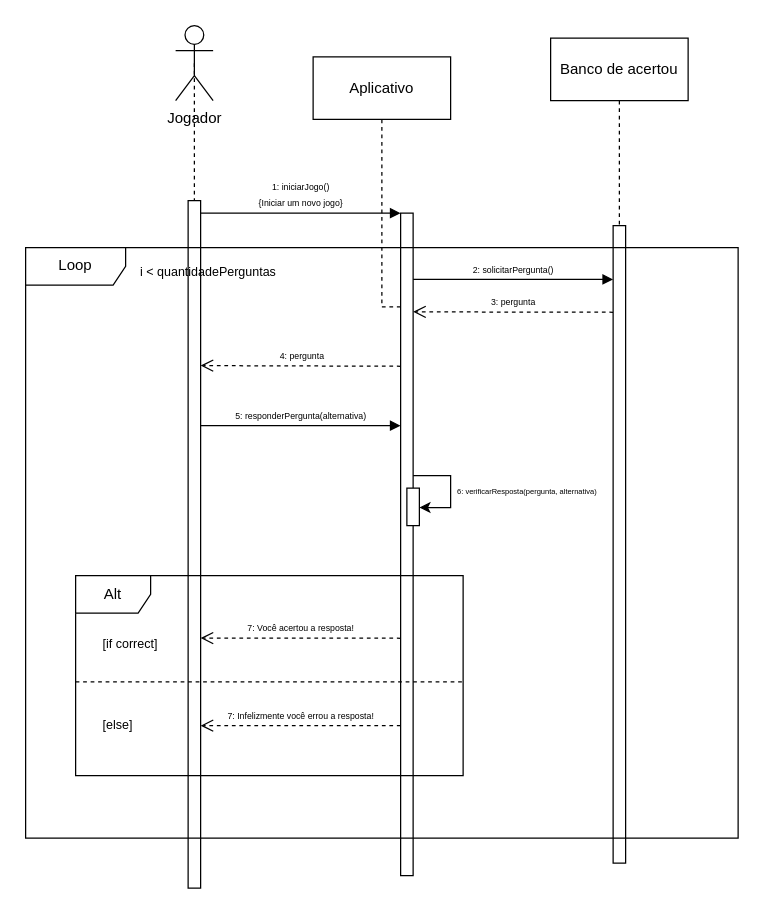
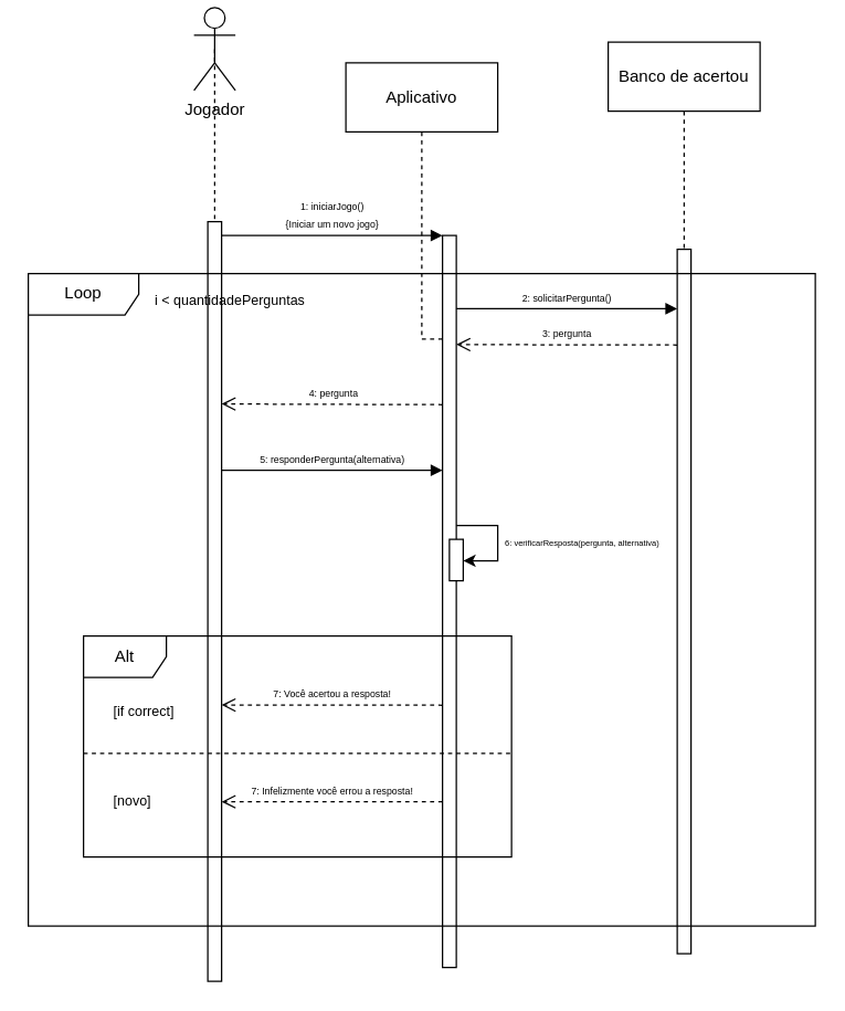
  <mxCell id="0" />
  <mxCell id="1" parent="0" />
  <mxCell id="2" style="edgeStyle=orthogonalEdgeStyle;rounded=0;orthogonalLoop=1;jettySize=auto;html=1;exitX=0.5;exitY=0.5;exitDx=0;exitDy=0;exitPerimeter=0;dashed=1;" parent="1" source="3" edge="1"><mxGeometry relative="1" as="geometry"><mxPoint x="155" y="330" as="targetPoint" /></mxGeometry></mxCell>
- <mxCell id="3" value="Jogador" style="shape=umlActor;verticalLabelPosition=bottom;verticalAlign=top;html=1;" parent="1" vertex="1"><mxGeometry x="140" y="20" width="30" height="60" as="geometry" /></mxCell>
+ <mxCell id="3" value="Jogador" style="shape=umlActor;verticalLabelPosition=bottom;verticalAlign=top;html=1;" parent="1" vertex="1"><mxGeometry x="140" y="5" width="30" height="60" as="geometry" /></mxCell>
  <mxCell id="4" style="edgeStyle=orthogonalEdgeStyle;rounded=0;orthogonalLoop=1;jettySize=auto;html=1;exitX=0.5;exitY=1;exitDx=0;exitDy=0;dashed=1;" parent="1" source="5" edge="1"><mxGeometry relative="1" as="geometry"><mxPoint x="325" y="395" as="targetPoint" /></mxGeometry></mxCell>
  <mxCell id="5" value="Aplicativo" style="html=1;whiteSpace=wrap;" parent="1" vertex="1"><mxGeometry x="250" y="45" width="110" height="50" as="geometry" /></mxCell>
  <mxCell id="6" style="edgeStyle=orthogonalEdgeStyle;rounded=0;orthogonalLoop=1;jettySize=auto;html=1;exitX=0.5;exitY=1;exitDx=0;exitDy=0;dashed=1;" parent="1" source="7" edge="1"><mxGeometry relative="1" as="geometry"><mxPoint x="495" y="415" as="targetPoint" /></mxGeometry></mxCell>
  <mxCell id="7" value="Banco de acertou" style="html=1;whiteSpace=wrap;" parent="1" vertex="1"><mxGeometry x="440" y="30" width="110" height="50" as="geometry" /></mxCell>
  <mxCell id="8" value="&lt;font style=&quot;font-size: 7px;&quot;&gt;1: iniciarJogo()&lt;br&gt;{Iniciar um novo jogo}&lt;/font&gt;" style="html=1;verticalAlign=bottom;endArrow=block;edgeStyle=elbowEdgeStyle;elbow=vertical;curved=0;rounded=0;" parent="1" edge="1"><mxGeometry width="80" relative="1" as="geometry"><mxPoint x="160" y="170" as="sourcePoint" /><mxPoint x="320" y="170" as="targetPoint" /></mxGeometry></mxCell>
  <mxCell id="9" value="&lt;font style=&quot;font-size: 7px;&quot;&gt;3: pergunta&lt;/font&gt;" style="html=1;verticalAlign=bottom;endArrow=open;dashed=1;endSize=8;edgeStyle=elbowEdgeStyle;elbow=vertical;curved=0;rounded=0;" parent="1" edge="1"><mxGeometry relative="1" as="geometry"><mxPoint x="490" y="249.296" as="sourcePoint" /><mxPoint x="330" y="249.242" as="targetPoint" /></mxGeometry></mxCell>
  <mxCell id="10" value="" style="html=1;points=[];perimeter=orthogonalPerimeter;outlineConnect=0;targetShapes=umlLifeline;portConstraint=eastwest;newEdgeStyle={&quot;edgeStyle&quot;:&quot;elbowEdgeStyle&quot;,&quot;elbow&quot;:&quot;vertical&quot;,&quot;curved&quot;:0,&quot;rounded&quot;:0};" parent="1" vertex="1"><mxGeometry x="320" y="170" width="10" height="530" as="geometry" /></mxCell>
  <mxCell id="11" value="" style="html=1;points=[];perimeter=orthogonalPerimeter;outlineConnect=0;targetShapes=umlLifeline;portConstraint=eastwest;newEdgeStyle={&quot;edgeStyle&quot;:&quot;elbowEdgeStyle&quot;,&quot;elbow&quot;:&quot;vertical&quot;,&quot;curved&quot;:0,&quot;rounded&quot;:0};" parent="1" vertex="1"><mxGeometry x="490" y="180" width="10" height="510" as="geometry" /></mxCell>
  <mxCell id="12" value="&lt;span style=&quot;font-size: 7px;&quot;&gt;2: solicitarPergunta()&lt;/span&gt;" style="html=1;verticalAlign=bottom;endArrow=block;edgeStyle=elbowEdgeStyle;elbow=vertical;curved=0;rounded=0;" parent="1" target="11" edge="1"><mxGeometry x="-0.001" width="80" relative="1" as="geometry"><mxPoint x="330" y="223" as="sourcePoint" /><mxPoint x="480" y="222.5" as="targetPoint" /><mxPoint as="offset" /></mxGeometry></mxCell>
  <mxCell id="13" value="&lt;font style=&quot;font-size: 7px;&quot;&gt;4: pergunta&lt;/font&gt;" style="html=1;verticalAlign=bottom;endArrow=open;dashed=1;endSize=8;edgeStyle=elbowEdgeStyle;elbow=vertical;curved=0;rounded=0;" parent="1" edge="1"><mxGeometry relative="1" as="geometry"><mxPoint x="320" y="292.5" as="sourcePoint" /><mxPoint x="160" y="292.442" as="targetPoint" /></mxGeometry></mxCell>
  <mxCell id="14" value="&lt;span style=&quot;font-size: 7px;&quot;&gt;5: responderPergunta(alternativa)&lt;/span&gt;" style="html=1;verticalAlign=bottom;endArrow=block;edgeStyle=elbowEdgeStyle;elbow=vertical;curved=0;rounded=0;" parent="1" edge="1"><mxGeometry width="80" relative="1" as="geometry"><mxPoint x="160" y="340" as="sourcePoint" /><mxPoint x="320" y="340" as="targetPoint" /></mxGeometry></mxCell>
  <mxCell id="15" value="&lt;font style=&quot;font-size: 7px;&quot;&gt;7: Você acertou a resposta!&lt;/font&gt;" style="html=1;verticalAlign=bottom;endArrow=open;dashed=1;endSize=8;edgeStyle=elbowEdgeStyle;elbow=vertical;curved=0;rounded=0;" parent="1" edge="1"><mxGeometry relative="1" as="geometry"><mxPoint x="320" y="510.096" as="sourcePoint" /><mxPoint x="160" y="510.042" as="targetPoint" /></mxGeometry></mxCell>
  <mxCell id="16" value="&lt;font style=&quot;font-size: 7px;&quot;&gt;7: Infelizmente você errou a resposta!&lt;/font&gt;" style="html=1;verticalAlign=bottom;endArrow=open;dashed=1;endSize=8;edgeStyle=elbowEdgeStyle;elbow=vertical;curved=0;rounded=0;" parent="1" edge="1"><mxGeometry relative="1" as="geometry"><mxPoint x="320" y="580.056" as="sourcePoint" /><mxPoint x="160" y="580.002" as="targetPoint" /></mxGeometry></mxCell>
  <mxCell id="17" value="" style="html=1;points=[];perimeter=orthogonalPerimeter;outlineConnect=0;targetShapes=umlLifeline;portConstraint=eastwest;newEdgeStyle={&quot;edgeStyle&quot;:&quot;elbowEdgeStyle&quot;,&quot;elbow&quot;:&quot;vertical&quot;,&quot;curved&quot;:0,&quot;rounded&quot;:0};" parent="1" vertex="1"><mxGeometry x="325" y="390" width="10" height="30" as="geometry" /></mxCell>
  <mxCell id="18" value="" style="html=1;points=[];perimeter=orthogonalPerimeter;outlineConnect=0;targetShapes=umlLifeline;portConstraint=eastwest;newEdgeStyle={&quot;edgeStyle&quot;:&quot;elbowEdgeStyle&quot;,&quot;elbow&quot;:&quot;vertical&quot;,&quot;curved&quot;:0,&quot;rounded&quot;:0};" parent="1" vertex="1"><mxGeometry x="150" y="160" width="10" height="550" as="geometry" /></mxCell>
  <mxCell id="19" value="Loop" style="shape=umlFrame;whiteSpace=wrap;html=1;pointerEvents=0;recursiveResize=0;container=1;collapsible=0;width=80;" parent="1" vertex="1"><mxGeometry x="20" y="197.5" width="570" height="472.5" as="geometry" /></mxCell>
  <mxCell id="20" value="&lt;font style=&quot;font-size: 10px;&quot;&gt;i &amp;lt; quantidadePerguntas&lt;/font&gt;" style="text;align=left;html=1;" parent="19" vertex="1"><mxGeometry width="100" height="20" relative="1" as="geometry"><mxPoint x="90" y="5" as="offset" /></mxGeometry></mxCell>
  <mxCell id="21" value="" style="endArrow=classic;html=1;rounded=0;edgeStyle=orthogonalEdgeStyle;" parent="19" target="17" edge="1"><mxGeometry width="50" height="50" relative="1" as="geometry"><mxPoint x="310" y="182.5" as="sourcePoint" /><mxPoint x="400" y="192.5" as="targetPoint" /><Array as="points"><mxPoint x="340" y="183" /><mxPoint x="340" y="208" /></Array></mxGeometry></mxCell>
  <mxCell id="22" value="&lt;font style=&quot;font-size: 6px;&quot;&gt;6: verificarResposta(pergunta, alternativa)&lt;/font&gt;" style="edgeLabel;html=1;align=center;verticalAlign=middle;resizable=0;points=[];" parent="21" vertex="1" connectable="0"><mxGeometry x="-0.08" y="1" relative="1" as="geometry"><mxPoint x="59" y="3" as="offset" /></mxGeometry></mxCell>
  <mxCell id="23" value="Alt" style="shape=umlFrame;whiteSpace=wrap;html=1;pointerEvents=0;recursiveResize=0;container=1;collapsible=0;width=60;height=30;" parent="1" vertex="1"><mxGeometry x="60" y="460" width="310" height="160" as="geometry" /></mxCell>
  <mxCell id="24" value="&lt;font style=&quot;font-size: 10px;&quot;&gt;[if correct]&lt;/font&gt;" style="text;html=1;" parent="23" vertex="1"><mxGeometry width="100" height="20" relative="1" as="geometry"><mxPoint x="20" y="40" as="offset" /></mxGeometry></mxCell>
- <mxCell id="25" value="&lt;font style=&quot;font-size: 10px;&quot;&gt;[else]&lt;/font&gt;" style="line;strokeWidth=1;dashed=1;labelPosition=center;verticalLabelPosition=bottom;align=left;verticalAlign=top;spacingLeft=20;spacingTop=15;html=1;whiteSpace=wrap;" parent="23" vertex="1"><mxGeometry y="80" width="310" height="10" as="geometry" /></mxCell>
+ <mxCell id="25" value="&lt;font style=&quot;font-size: 10px;&quot;&gt;[novo]&lt;/font&gt;" style="line;strokeWidth=1;dashed=1;labelPosition=center;verticalLabelPosition=bottom;align=left;verticalAlign=top;spacingLeft=20;spacingTop=15;html=1;whiteSpace=wrap;" parent="23" vertex="1"><mxGeometry y="80" width="310" height="10" as="geometry" /></mxCell>
